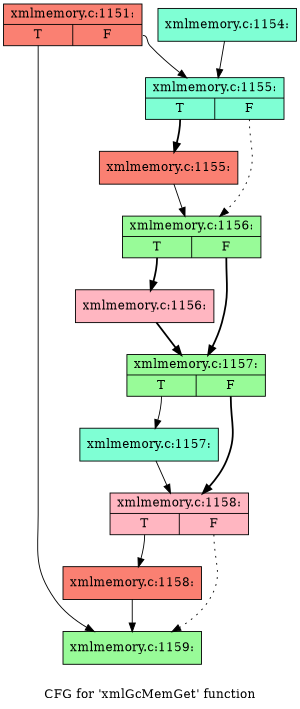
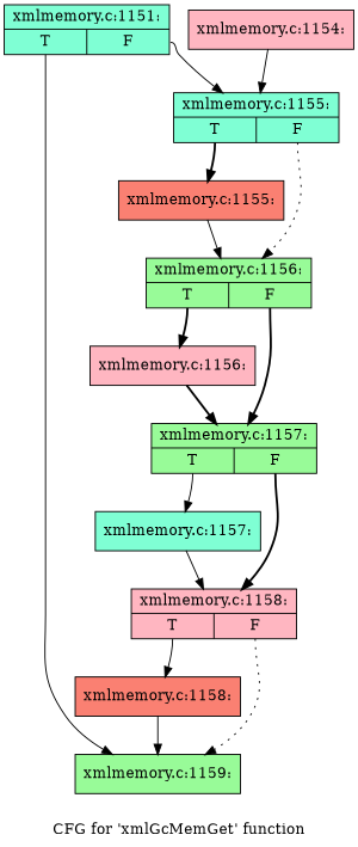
  digraph {
    label="CFG for 'xmlGcMemGet' function"
    node [fillcolor=salmon shape=record style=filled]
    edge [style=solid]
-   n1 [label="{xmlmemory.c:1151:|{<s0>T|<s1>F}}"]
+   n1 [fillcolor=aquamarine label="{xmlmemory.c:1151:|{<s0>T|<s1>F}}"]
    n2 [fillcolor=aquamarine label="{xmlmemory.c:1155:|{<s0>T|<s1>F}}"]
    n3 [fillcolor=palegreen label="{xmlmemory.c:1159:}"]
-   n4 [fillcolor=aquamarine label="{xmlmemory.c:1154:}"]
+   n4 [fillcolor=lightpink label="{xmlmemory.c:1154:}"]
    n5 [label="{xmlmemory.c:1155:}"]
    n6 [fillcolor=palegreen label="{xmlmemory.c:1156:|{<s0>T|<s1>F}}"]
    n7 [fillcolor=lightpink label="{xmlmemory.c:1156:}"]
    n8 [fillcolor=palegreen label="{xmlmemory.c:1157:|{<s0>T|<s1>F}}"]
    n9 [fillcolor=aquamarine label="{xmlmemory.c:1157:}"]
    n10 [fillcolor=lightpink label="{xmlmemory.c:1158:|{<s0>T|<s1>F}}"]
    n11 [label="{xmlmemory.c:1158:}"]
    n1 -> n2 [tailport=s1]
    n1 -> n3 [tailport=s0]
    n2 -> n5 [style=bold tailport=s0]
    n2 -> n6 [style=dotted tailport=s1]
    n4 -> n2
    n5 -> n6
    n6 -> n7 [style=bold tailport=s0]
    n6 -> n8 [style=bold tailport=s1]
    n7 -> n8 [style=bold]
    n8 -> n9 [tailport=s0]
    n8 -> n10 [style=bold tailport=s1]
    n9 -> n10
    n10 -> n3 [style=dotted tailport=s1]
    n10 -> n11 [tailport=s0]
    n11 -> n3
  }
